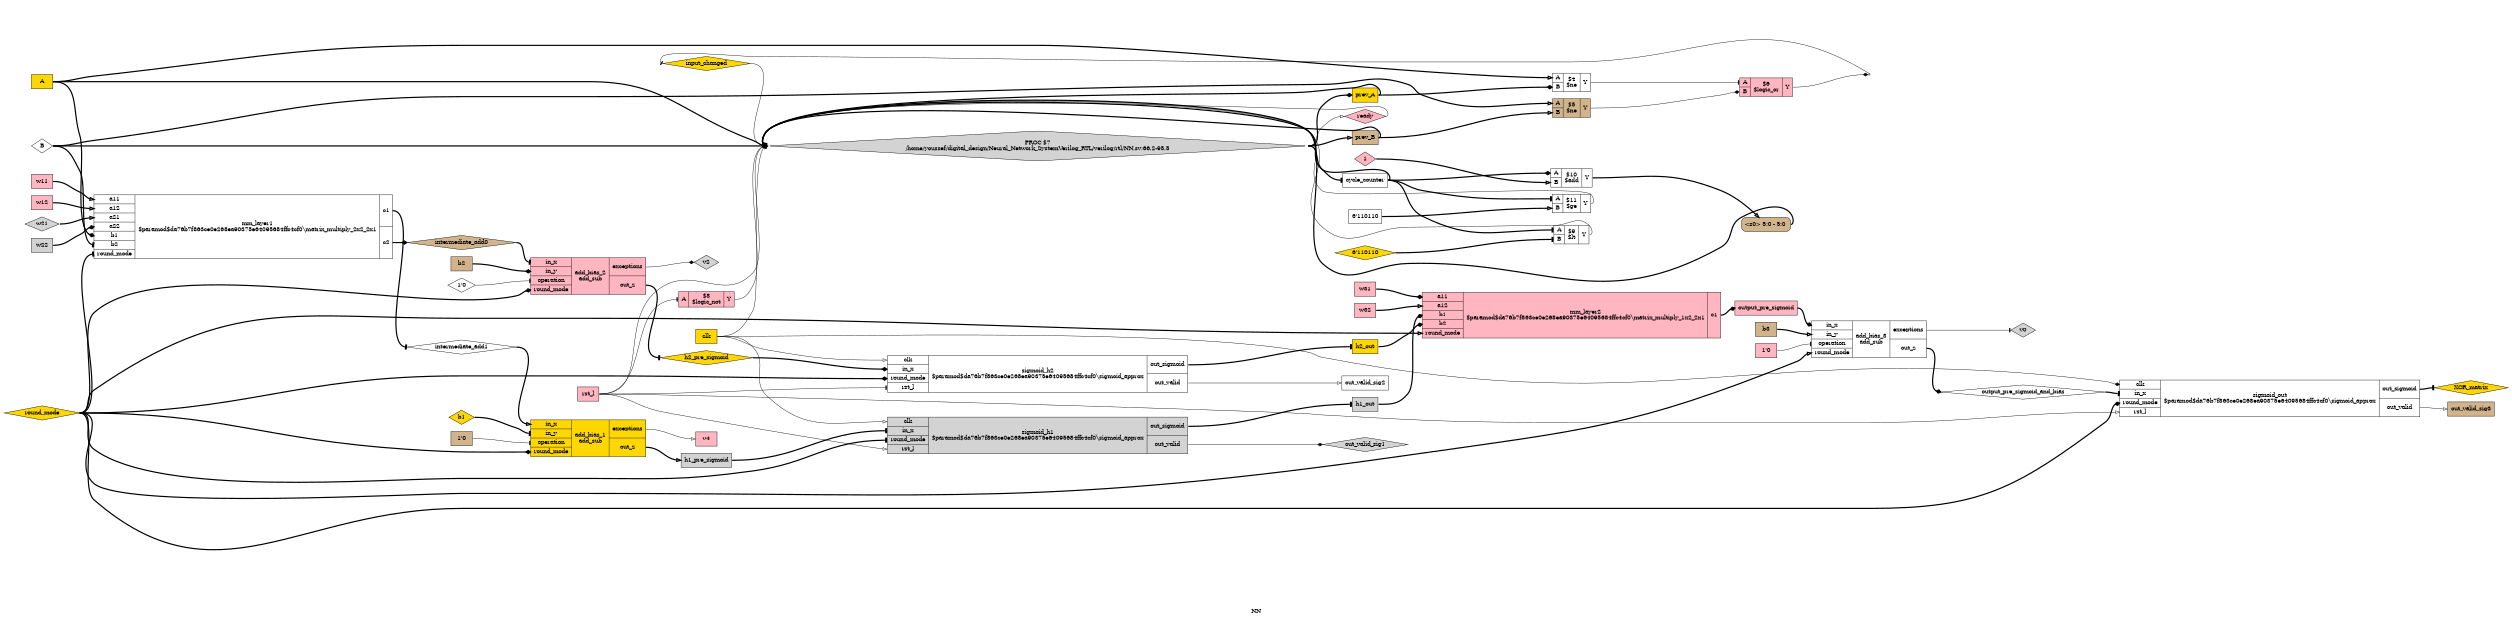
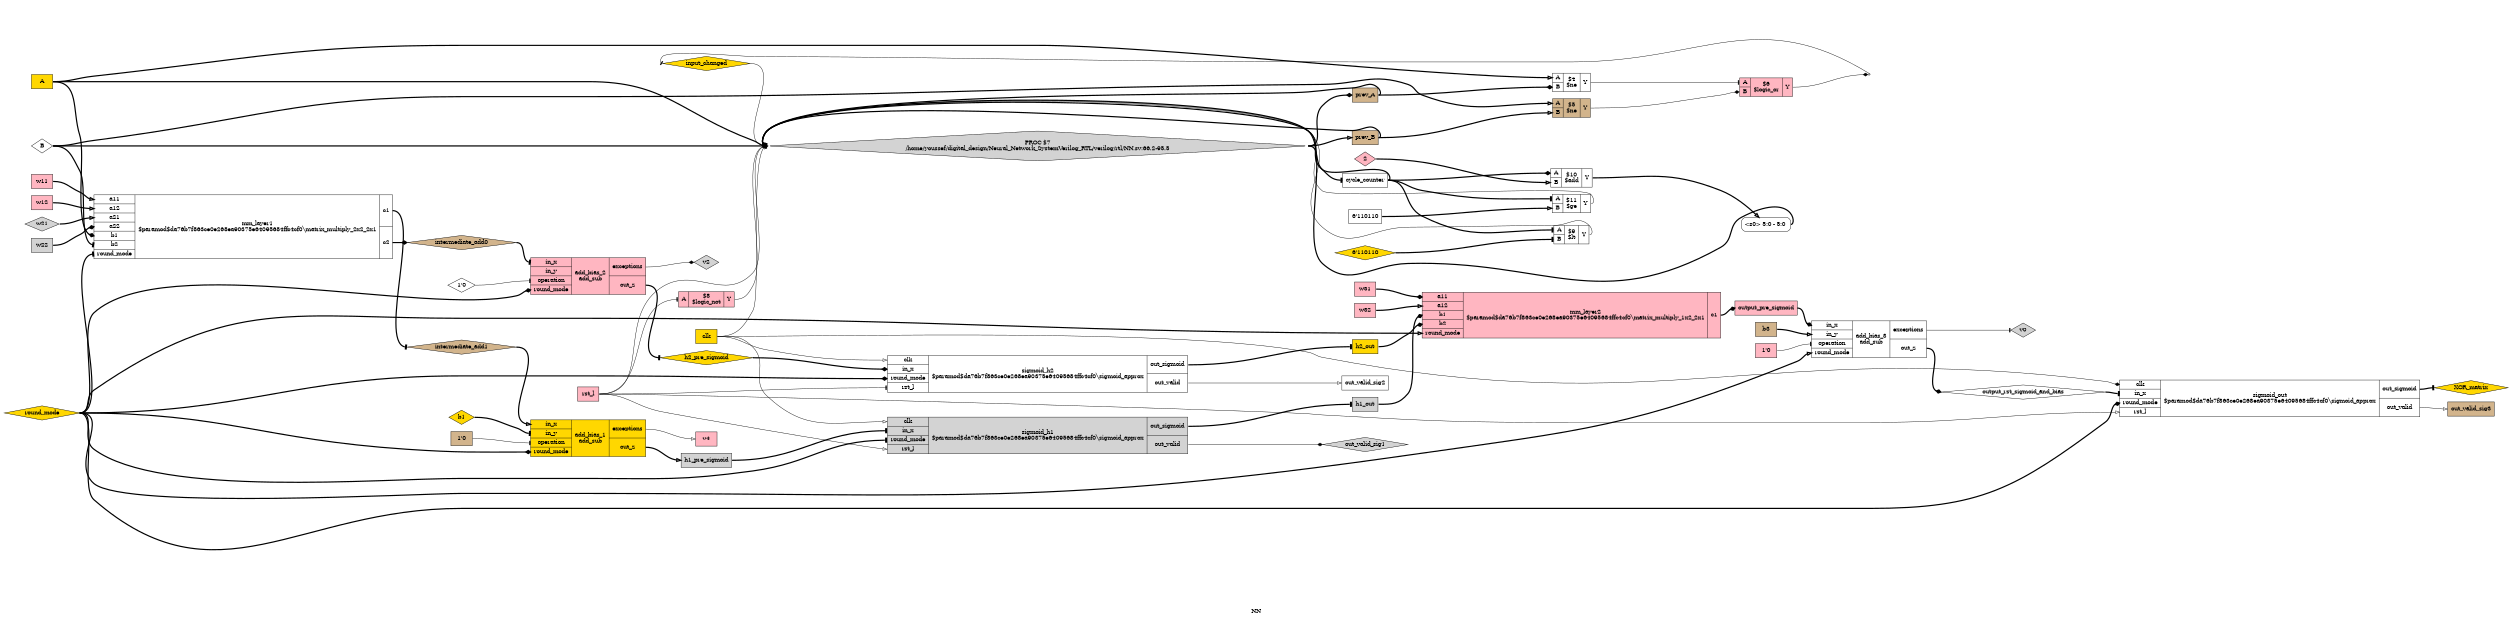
  digraph {
    label=NN
    rankdir=LR
    remincross=true
    node [color=black fillcolor=white fontcolor=black shape=box style=filled]
    edge [arrowhead=onormal color=black fontcolor=black headport=w tailport=e style="setlinewidth(3)"]
    n1 [fillcolor=gold label=input_changed shape=diamond]
    n2 [fillcolor=lightgrey label="PROC $7\n/home/youssef/digital_design/Neural_Network_SystemVerilog_RTL/verilog/rtl/NN.sv:66.2-95.5" shape=diamond style="rounded,filled" color="" fontcolor=""]
    n3 [fillcolor=tan label=prev_B]
-   n4 [fillcolor=gold label=prev_A]
+   n4 [fillcolor=tan label=prev_A]
    n5 [label=cycle_counter]
-   n6 [fillcolor=lightpink label=ready shape=diamond]
    n7 [fillcolor=tan label="{{<p33> A|<p32> B}|$5\n$ne|{<p64> Y}}" shape=record color="" fontcolor=""]
    n8 [fillcolor=lightpink label="{{<p33> A|<p32> B}|$6\n$logic_or|{<p64> Y}}" shape=record color="" fontcolor=""]
    n9 [label="{{<p33> A|<p32> B}|$4\n$ne|{<p64> Y}}" shape=record color="" fontcolor=""]
    n10 [label="{{<p33> A|<p32> B}|$11\n$ge|{<p64> Y}}" shape=record color="" fontcolor=""]
    n11 [label="{{<p33> A|<p32> B}|$10\n$add|{<p64> Y}}" shape=record color="" fontcolor=""]
    n12 [label="{{<p33> A|<p32> B}|$9\n$lt|{<p64> Y}}" shape=record color="" fontcolor=""]
-   n13 [fillcolor=tan label="<s0> 5:0 - 5:0 " style="rounded,filled"]
+   n13 [label="<s0> 5:0 - 5:0 " style="rounded,filled"]
    n14 [fillcolor=tan label=intermediate_add0 shape=diamond]
    n15 [fillcolor=lightpink label="{{<p43> in_x|<p47> in_y|<p48> operation|<p29> round_mode}|add_bias_2\nadd_sub|{<p49> exceptions|<p50> out_z}}" shape=record color="" fontcolor=""]
    n16 [fillcolor=gold label=h2_pre_sigmoid shape=diamond]
    v2 [fillcolor=lightgrey shape=diamond color="" fontcolor=""]
-   n18 [label=intermediate_add1 shape=diamond]
+   n18 [fillcolor=tan label=intermediate_add1 shape=diamond]
    n19 [fillcolor=gold label="{{<p43> in_x|<p47> in_y|<p48> operation|<p29> round_mode}|add_bias_1\nadd_sub|{<p49> exceptions|<p50> out_z}}" shape=record color="" fontcolor=""]
    n20 [fillcolor=lightgrey label=h1_pre_sigmoid]
    v4 [fillcolor=lightpink color="" fontcolor=""]
    n22 [fillcolor=tan label=out_valid_sig3]
    n23 [label=out_valid_sig2]
    n24 [fillcolor=lightgrey label=out_valid_sig1 shape=diamond]
-   n25 [label=output_pre_sigmoid_and_bias shape=diamond]
+   n25 [label=output_rst_sigmoid_and_bias shape=diamond]
    n26 [label="{{<p31> clk|<p43> in_x|<p29> round_mode|<p30> rst_l}|sigmoid_out\n$paramod$da76b7f863ce0e268ea90375e64095684ffc4cf0&#9586;sigmoid_approx|{<p44> out_sigmoid|<p45> out_valid}}" shape=record color="" fontcolor=""]
    n27 [fillcolor=gold label=XOR_matrix shape=diamond]
    n28 [fillcolor=lightpink label=output_pre_sigmoid]
    n29 [label="{{<p43> in_x|<p47> in_y|<p48> operation|<p29> round_mode}|add_bias_3\nadd_sub|{<p49> exceptions|<p50> out_z}}" shape=record color="" fontcolor=""]
    v0 [fillcolor=lightgrey shape=diamond color="" fontcolor=""]
    n31 [fillcolor=gold label=h2_out]
    n32 [fillcolor=lightpink label="{{<p52> a11|<p53> a12|<p38> b1|<p37> b2|<p29> round_mode}|mm_layer2\n$paramod$da76b7f863ce0e268ea90375e64095684ffc4cf0&#9586;matrix_multiply_1x2_2x1|{<p54> c1}}" shape=record color="" fontcolor=""]
    n33 [fillcolor=lightgrey label=h1_out]
    n34 [label="{{<p31> clk|<p43> in_x|<p29> round_mode|<p30> rst_l}|sigmoid_h2\n$paramod$da76b7f863ce0e268ea90375e64095684ffc4cf0&#9586;sigmoid_approx|{<p44> out_sigmoid|<p45> out_valid}}" shape=record color="" fontcolor=""]
    n35 [fillcolor=lightgrey label="{{<p31> clk|<p43> in_x|<p29> round_mode|<p30> rst_l}|sigmoid_h1\n$paramod$da76b7f863ce0e268ea90375e64095684ffc4cf0&#9586;sigmoid_approx|{<p44> out_sigmoid|<p45> out_valid}}" shape=record color="" fontcolor=""]
    n36 [fillcolor=gold label=round_mode shape=diamond]
    n37 [label="{{<p52> a11|<p53> a12|<p60> a21|<p61> a22|<p38> b1|<p37> b2|<p29> round_mode}|mm_layer1\n$paramod$da76b7f863ce0e268ea90375e64095684ffc4cf0&#9586;matrix_multiply_2x2_2x1|{<p54> c1|<p62> c2}}" shape=record color="" fontcolor=""]
    n38 [fillcolor=lightpink label=rst_l]
    n39 [fillcolor=lightpink label="{{<p33> A}|$8\n$logic_not|{<p64> Y}}" shape=record color="" fontcolor=""]
    n40 [fillcolor=gold label=clk]
    n41 [label=B shape=diamond]
    n42 [fillcolor=gold label=A]
    n43 [fillcolor=tan label=b3]
    n44 [fillcolor=lightpink label=w32]
    n45 [fillcolor=lightpink label=w31]
-   n46 [fillcolor=tan label=b2]
    n47 [fillcolor=gold label=b1 shape=diamond]
    n48 [fillcolor=lightgrey label=w22]
    n49 [fillcolor=lightgrey label=w21 shape=diamond]
    n50 [fillcolor=lightpink label=w12]
    n51 [fillcolor=lightpink label=w11]
    n52 [fillcolor=lightpink label="1'0" color="" fontcolor=""]
    n53 [label="1'0" shape=diamond color="" fontcolor=""]
    n54 [fillcolor=tan label="1'0" color="" fontcolor=""]
    n55 [label="6'110110" color="" fontcolor=""]
-   n56 [fillcolor=lightpink label=1 shape=diamond color="" fontcolor=""]
+   n56 [fillcolor=lightpink label=2 shape=diamond color="" fontcolor=""]
    n57 [fillcolor=gold label="6'110110" shape=diamond color="" fontcolor=""]
    x11 [shape=point color="" fontcolor=""]
    n1 -> n2 [style=""]
    n2 -> n3
    n2 -> n4 [arrowhead=diamond]
    n2 -> n5 [arrowhead=tee]
-   n2 -> n6 [style=""]
    n3 -> n2 [arrowhead=diamond]
    n3 -> n7 [headport="p32:w"]
    n4 -> n2 [arrowhead=tee]
    n4 -> n9 [arrowhead=diamond headport="p32:w"]
    n5 -> n2 [arrowhead=tee]
    n5 -> n10 [arrowhead=tee headport="p33:w"]
    n5 -> n11 [arrowhead=diamond headport="p33:w"]
    n5 -> n12 [arrowhead=tee headport="p33:w"]
-   n6 -> n2 [style=""]
    n7 -> n8 [arrowhead=diamond headport="p32:w" tailport="p64:e" style=""]
    n8 -> x11 [arrowhead=diamond tailport="p64:e" style=""]
    n9 -> n8 [arrowhead=tee headport="p33:w" tailport="p64:e" style=""]
    n10 -> n2 [tailport="p64:e" style=""]
    n11 -> n13 [headport="s0:w" tailport="p64:e"]
    n12 -> n2 [arrowhead=diamond tailport="p64:e" style=""]
    n13 -> n2
    n14 -> n15 [arrowhead=tee headport="p43:w"]
    n15 -> n16 [arrowhead=tee tailport="p50:e"]
    n15 -> v2 [arrowhead=diamond tailport="p49:e" style=""]
    n16 -> n34 [arrowhead=diamond headport="p43:w"]
    n18 -> n19 [headport="p43:w"]
    n19 -> n20 [tailport="p50:e"]
    n19 -> v4 [tailport="p49:e" style=""]
    n20 -> n35 [arrowhead=tee headport="p43:w"]
    n25 -> n26 [arrowhead=tee headport="p43:w"]
    n26 -> n22 [tailport="p45:e" style=""]
    n26 -> n27 [arrowhead=tee tailport="p44:e"]
    n28 -> n29 [arrowhead=diamond headport="p43:w"]
    n29 -> n25 [arrowhead=diamond tailport="p50:e"]
    n29 -> v0 [arrowhead=tee tailport="p49:e" style=""]
    n31 -> n32 [arrowhead=diamond headport="p37:w"]
    n32 -> n28 [arrowhead=diamond tailport="p54:e"]
    n33 -> n32 [arrowhead=diamond headport="p38:w"]
    n34 -> n23 [tailport="p45:e" style=""]
    n34 -> n31 [arrowhead=tee tailport="p44:e"]
    n35 -> n24 [arrowhead=diamond tailport="p45:e" style=""]
    n35 -> n33 [arrowhead=tee tailport="p44:e"]
    n36 -> n15 [arrowhead=diamond headport="p29:w"]
    n36 -> n19 [arrowhead=diamond headport="p29:w"]
    n36 -> n26 [arrowhead=diamond headport="p29:w"]
    n36 -> n29 [headport="p29:w"]
    n36 -> n32 [headport="p29:w"]
    n36 -> n34 [arrowhead=diamond headport="p29:w"]
    n36 -> n35 [arrowhead=tee headport="p29:w"]
    n36 -> n37 [arrowhead=tee headport="p29:w"]
    n37 -> n14 [arrowhead=diamond tailport="p62:e"]
    n37 -> n18 [arrowhead=tee tailport="p54:e"]
    n38 -> n2 [arrowhead=diamond style=""]
    n38 -> n26 [headport="p30:w" style=""]
    n38 -> n34 [arrowhead=tee headport="p30:w" style=""]
    n38 -> n35 [headport="p30:w" style=""]
    n38 -> n39 [arrowhead=tee headport="p33:w" style=""]
    n39 -> n2 [arrowhead=tee tailport="p64:e" style=""]
    n40 -> n2 [style=""]
    n40 -> n26 [arrowhead=diamond headport="p31:w" style=""]
    n40 -> n34 [headport="p31:w" style=""]
    n40 -> n35 [headport="p31:w" style=""]
    n41 -> n2
    n41 -> n7 [headport="p33:w"]
    n41 -> n37 [arrowhead=tee headport="p37:w"]
    n42 -> n2 [arrowhead=tee]
    n42 -> n9 [headport="p33:w"]
    n42 -> n37 [arrowhead=diamond headport="p38:w"]
    n43 -> n29 [headport="p47:w"]
    n44 -> n32 [headport="p53:w"]
    n45 -> n32 [arrowhead=diamond headport="p52:w"]
-   n46 -> n15 [arrowhead=diamond headport="p47:w"]
    n47 -> n19 [arrowhead=tee headport="p47:w"]
    n48 -> n37 [arrowhead=diamond headport="p61:w"]
    n49 -> n37 [headport="p60:w"]
    n50 -> n37 [headport="p53:w"]
    n51 -> n37 [headport="p52:w"]
    n52 -> n29 [arrowhead=tee headport="p48:w" style=""]
    n53 -> n15 [arrowhead=tee headport="p48:w" style=""]
    n54 -> n19 [arrowhead=tee headport="p48:w" style=""]
    n55 -> n10 [headport="p32:w"]
    n56 -> n11 [headport="p32:w"]
    n57 -> n12 [arrowhead=tee headport="p32:w"]
    x11 -> n1 [arrowhead=tee style=""]
  }
